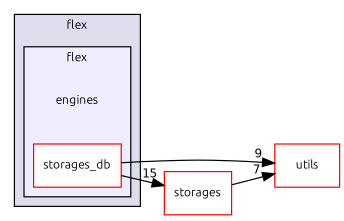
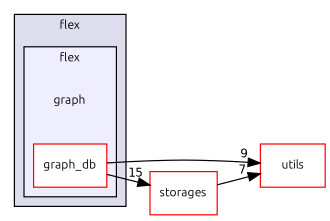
  digraph {
    compound=true
    rankdir=LR
    fontname=Ubuntu
    node [fontname=Ubuntu fontsize=10 shape=box color=red fillcolor=white style=filled]
    edge [labeldistance=1.5 labelfontname=Helvetica labelfontsize=10 fontname=Ubuntu]
-   n1 [label=engines shape=plaintext color="" fillcolor="" style=""]
-   n2 [label=storages_db]
+   n1 [label="graph" shape=plaintext color="" fillcolor="" style=""]
+   n2 [label=graph_db]
    n3 [label=utils]
    n4 [label=storages]
    subgraph cluster_1 {
      bgcolor="#ddddee"
      fontsize=10
      label=flex
      pencolor=black
      subgraph cluster_2 {
        bgcolor="#eeeeff"
        fontsize=10
        pencolor=black
        n1
        n2
      }
    }
    n2 -> n3 [headlabel=9]
    n2 -> n4 [headlabel=15]
    n4 -> n3 [headlabel=7]
  }
